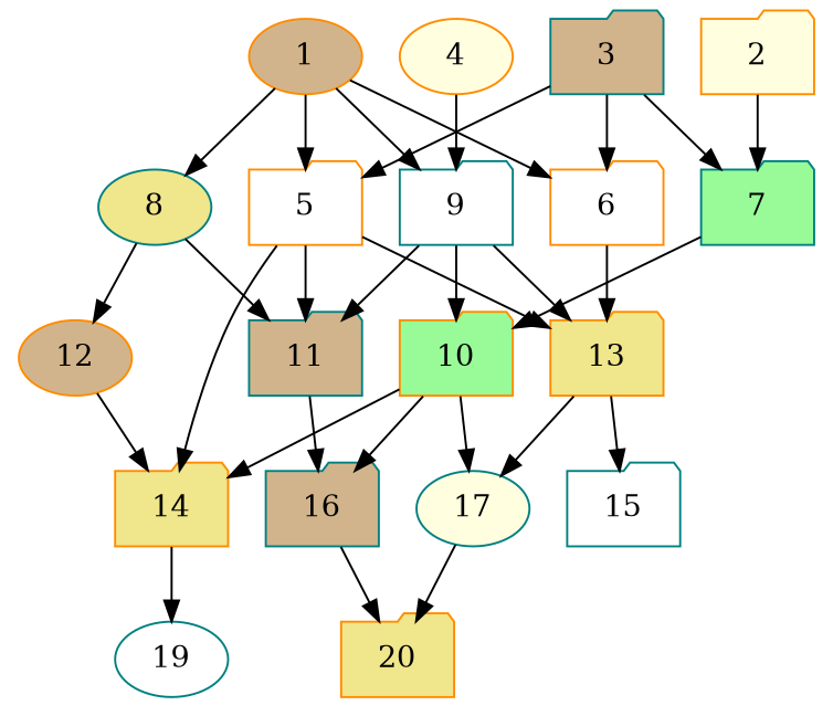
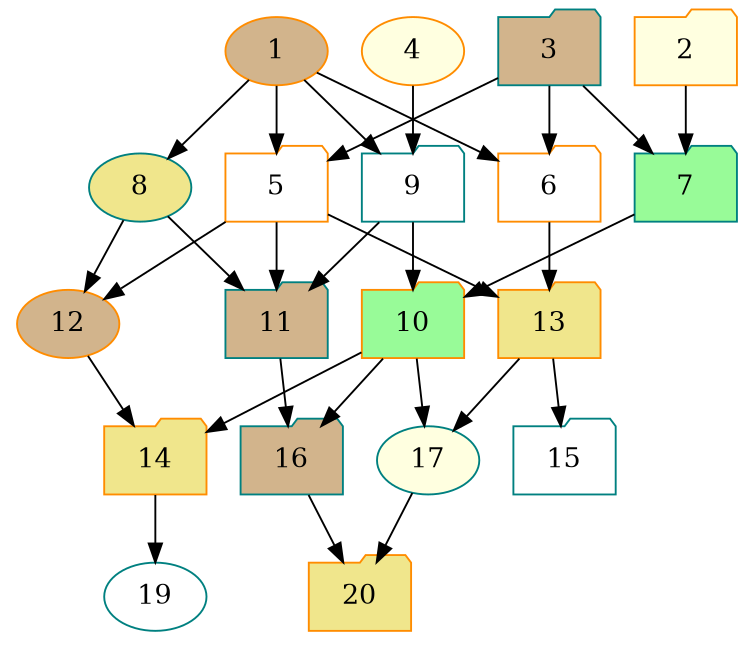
  digraph {
    node [alpha=0.05 color=darkorange fillcolor=tan shape=folder style=filled]
    1 [alpha=0.06 expect_size=45711360 shape=ellipse]
    5 [alpha=0.13 expect_size=42773504 fillcolor=white]
    6 [alpha=0.17 expect_size=30724096 fillcolor=white]
    8 [alpha=0.02 color=teal expect_size=41006080 fillcolor=khaki shape=ellipse]
    9 [color=teal expect_size=27255808 fillcolor=white]
    11 [alpha=0.03 color=teal expect_size=29425664]
    12 [alpha=0.04 expect_size=42713088 shape=ellipse]
    13 [alpha=0.10 expect_size=8113152 fillcolor=khaki]
    10 [alpha=0.12 expect_size=45564928 fillcolor=palegreen]
    16 [alpha=0.03 color=teal expect_size=41720832]
    14 [alpha=0.08 expect_size=49623040 fillcolor=khaki]
    17 [alpha=0.10 color=teal expect_size=34494464 fillcolor=lightyellow shape=ellipse]
    15 [alpha=0.07 color=teal expect_size=10916864 fillcolor=white]
    2 [expect_size=18970624 fillcolor=lightyellow]
    7 [alpha=0.08 color=teal expect_size=17037312 fillcolor=palegreen]
    3 [alpha=0.18 color=teal expect_size=36345856]
    4 [alpha=0.04 expect_size=31566848 fillcolor=lightyellow shape=ellipse]
    20 [alpha=0.00 expect_size=20798464 fillcolor=khaki]
    19 [alpha=0.15 color=teal expect_size=9179136 fillcolor=white shape=ellipse]
    1 -> 5
    1 -> 6
    1 -> 8
    1 -> 9
    5 -> 11
-   5 -> 14
+   5 -> 12
    5 -> 13
    6 -> 13
    8 -> 11
    8 -> 12
    9 -> 11
-   9 -> 13
    9 -> 10
    11 -> 16
    12 -> 14
    13 -> 17
    13 -> 15
    10 -> 16
    10 -> 14
    10 -> 17
    16 -> 20
    14 -> 19
    17 -> 20
    2 -> 7
    7 -> 10
    3 -> 5
    3 -> 6
    3 -> 7
    4 -> 9
  }
